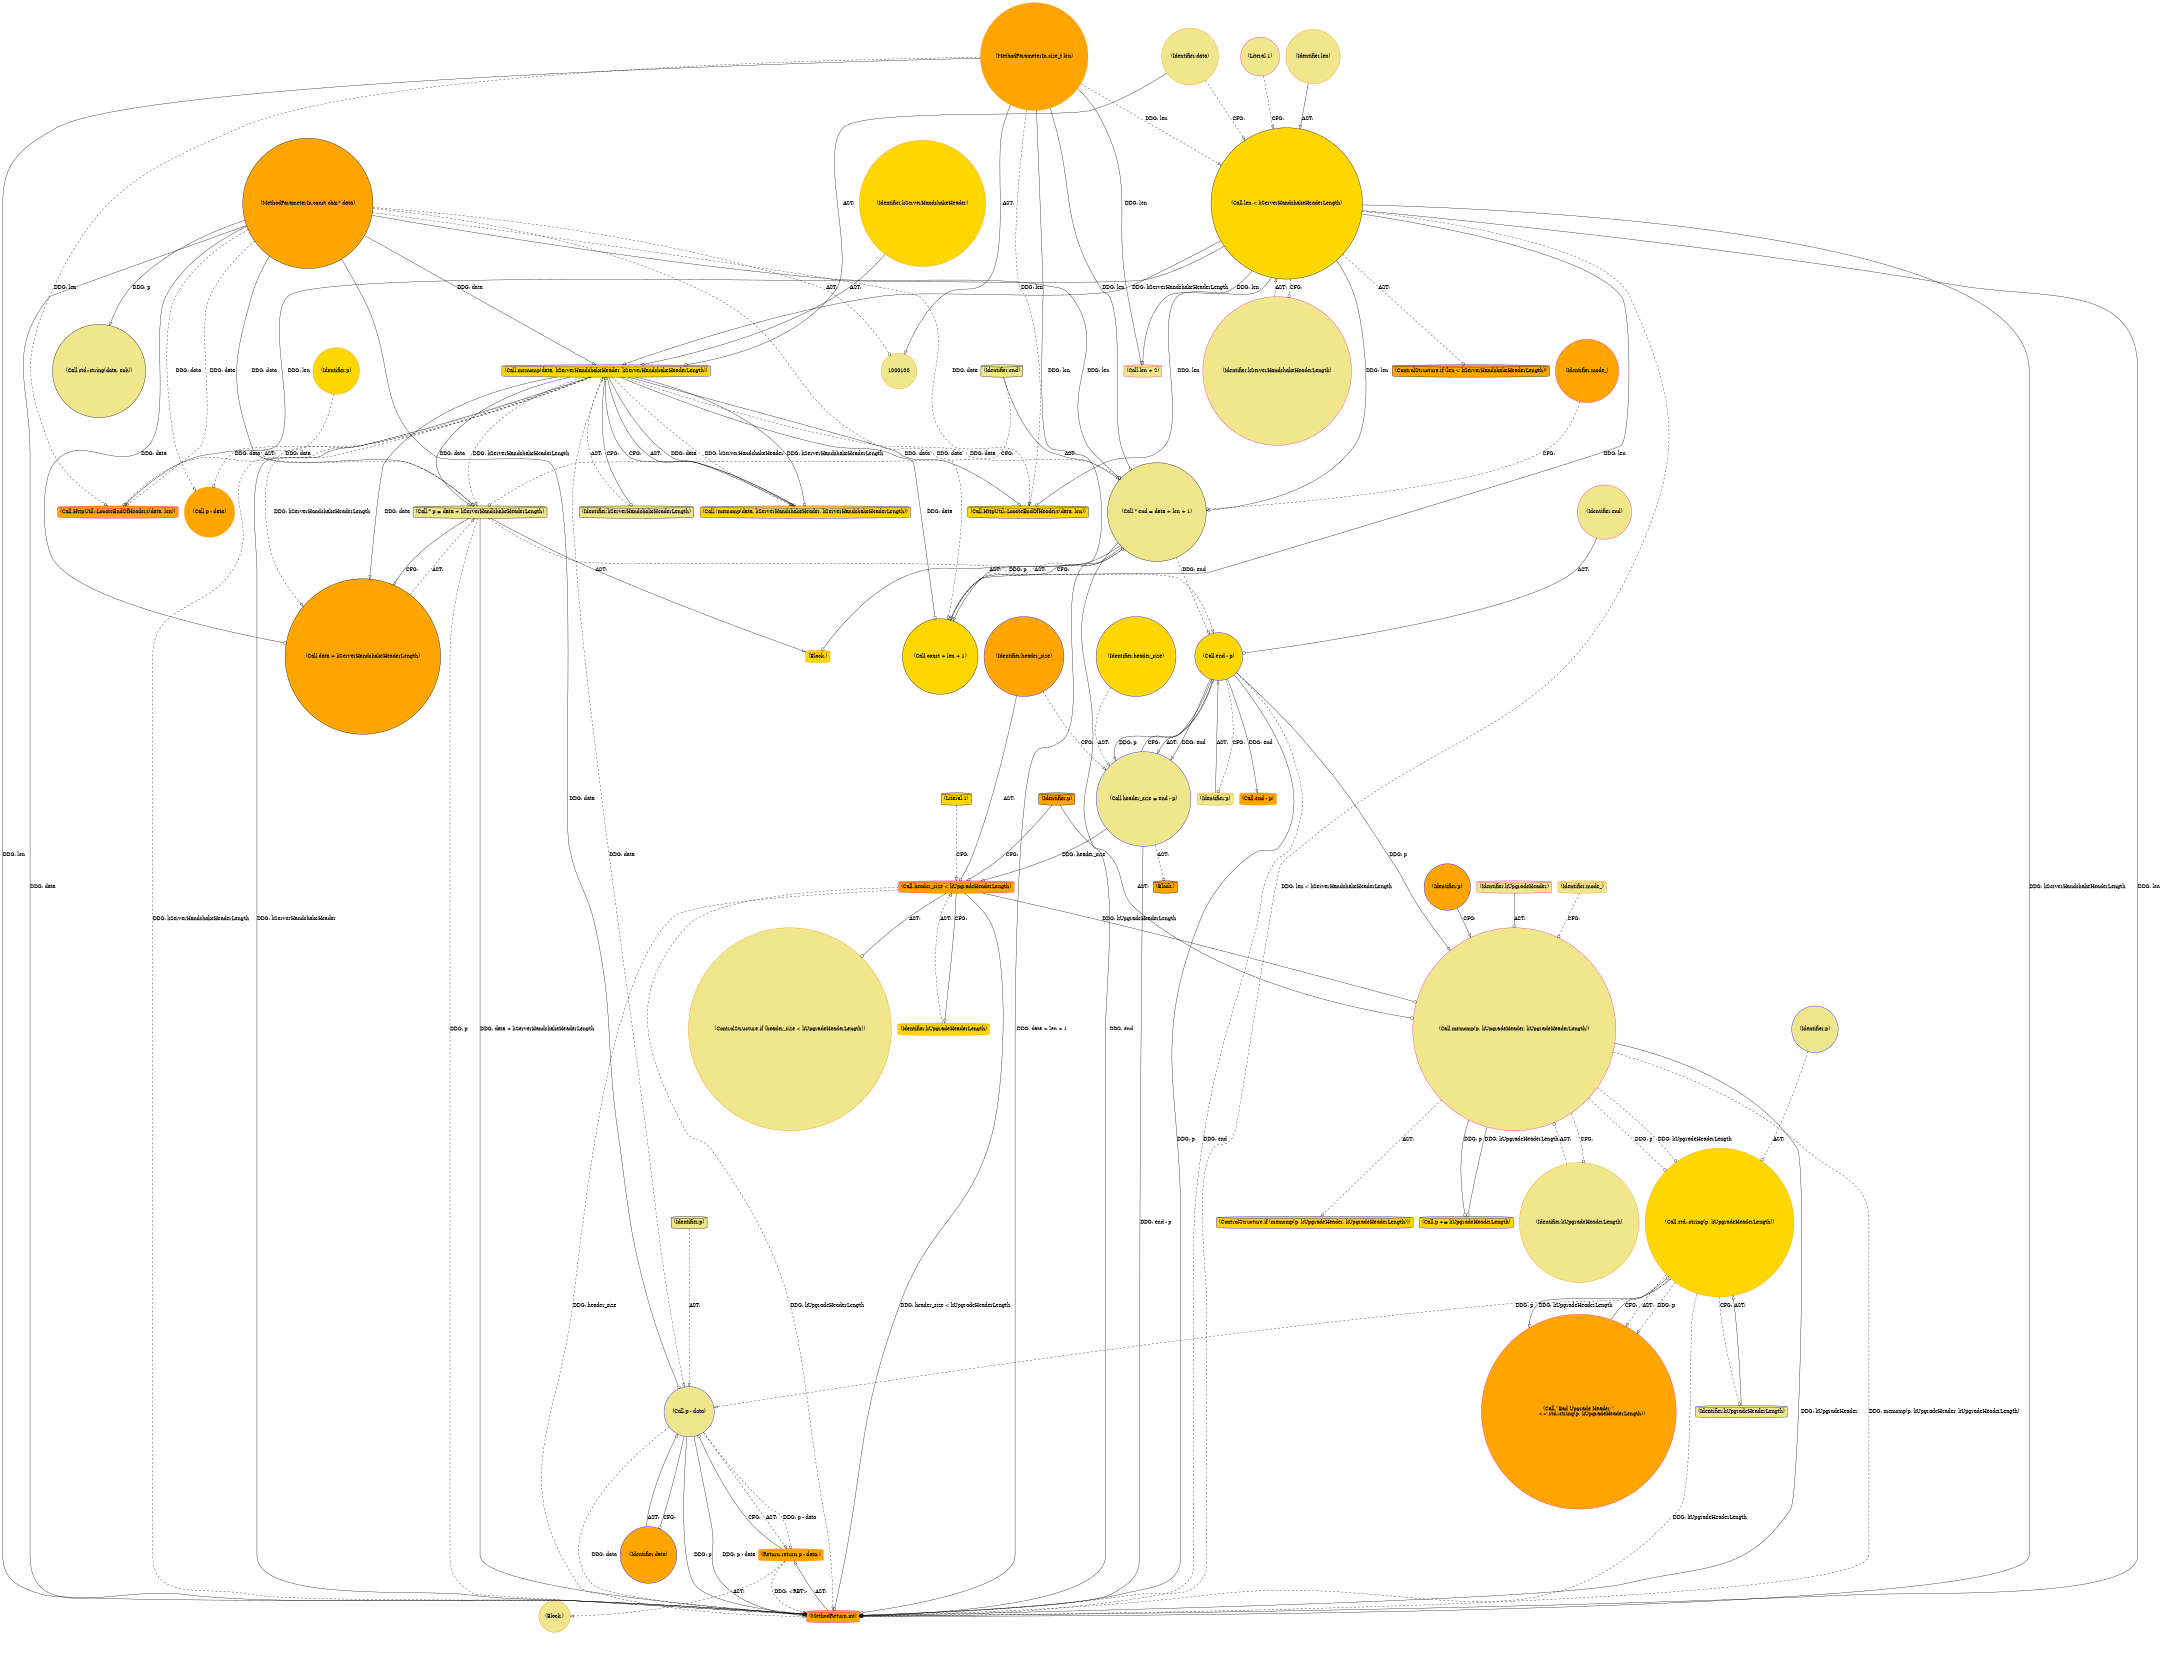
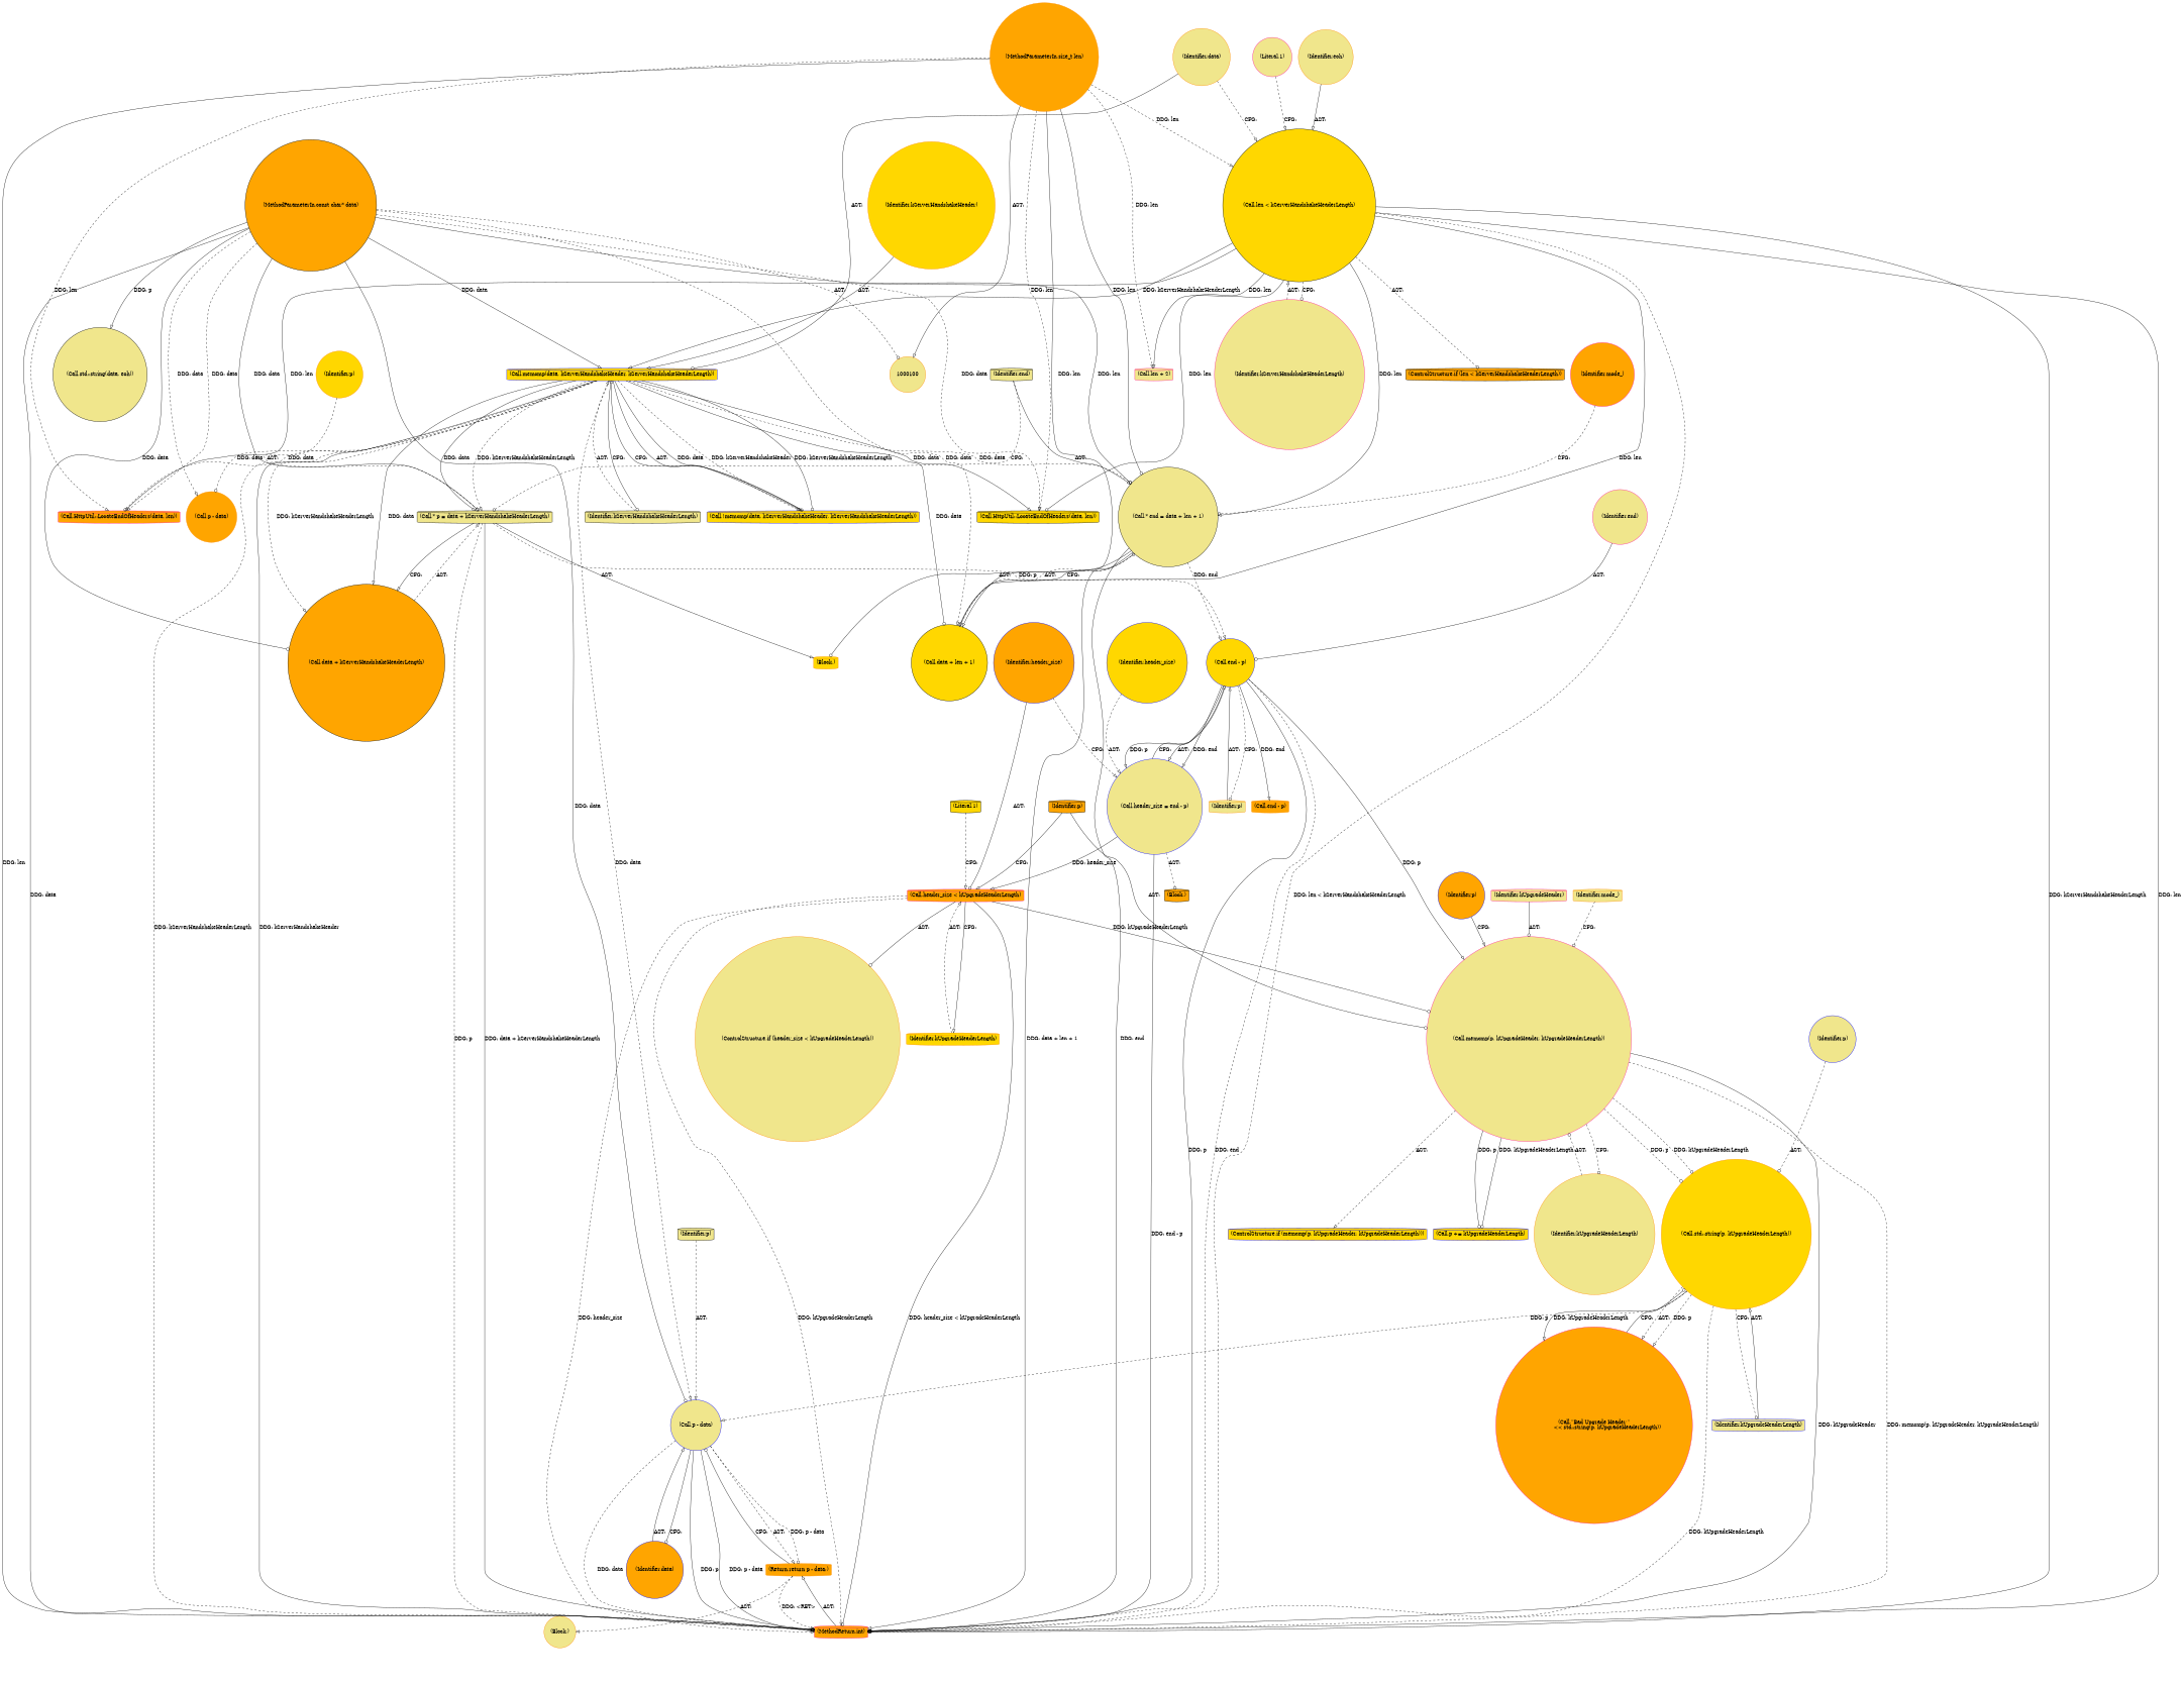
  digraph {
    node [color=darkorange fillcolor=khaki shape=circle style=filled]
    edge [arrowhead=onormal style=solid]
    n1 [color=blue label="(Call,p - data)"]
    n2 [fillcolor=orange label="(Return,return p - data;)" shape=cylinder]
    n3 [color=blue fillcolor=orange label="(Identifier,data)"]
    n4 [color=deeppink fillcolor=orange label="(MethodReturn,int)" shape=cylinder]
    n5 [label="(Block,)"]
    n6 [fillcolor=gold label="(Call,std::string(p, kUpgradeHeaderLength))"]
    n7 [color=blue label="(Identifier,kUpgradeHeaderLength)" shape=cylinder]
    n8 [color=deeppink fillcolor=orange label="(Call,\"Bad Upgrade Header \"\n                 << std::string(p, kUpgradeHeaderLength))"]
    n9 [color=deeppink label="(Call,memcmp(p, kUpgradeHeader, kUpgradeHeaderLength))"]
    n10 [color=blue fillcolor=gold label="(ControlStructure,if (memcmp(p, kUpgradeHeader, kUpgradeHeaderLength)))" shape=cylinder]
    n11 [color=blue fillcolor=gold label="(Call,p += kUpgradeHeaderLength)" shape=cylinder]
    n12 [label="(Identifier,kUpgradeHeaderLength)"]
    n13 [color=blue fillcolor=gold label="(Call,end - p)"]
    n14 [color=blue label="(Call,header_size = end - p)"]
    n15 [label="(Identifier,p)" shape=cylinder]
    n16 [fillcolor=orange label="(Call,end - p)" shape=cylinder]
    n17 [color=deeppink fillcolor=orange label="(Call,header_size < kUpgradeHeaderLength)" shape=cylinder]
    n18 [color=black fillcolor=orange label="(Block,)" shape=cylinder]
    n19 [color=black label="(Call,* end = data + len + 1)"]
    n20 [fillcolor=gold label="(Block,)" shape=cylinder]
-   n21 [color=black fillcolor=gold label="(Call,const + len + 1)"]
+   n21 [color=black fillcolor=gold label="(Call,data + len + 1)"]
    n22 [color=black fillcolor=orange label="(MethodParameterIn,const char* data)"]
    n23 [color=blue fillcolor=gold label="(Call,memcmp(data, kServerHandshakeHeader, kServerHandshakeHeaderLength))" shape=cylinder]
    n24 [color=black label="(Call,* p = data + kServerHandshakeHeaderLength)" shape=cylinder]
    n25 [color=black fillcolor=orange label="(Call,data + kServerHandshakeHeaderLength)"]
    n26 [color=black fillcolor=gold label="(Call,HttpUtil::LocateEndOfHeaders(data, len))" shape=cylinder]
    n27 [color=deeppink fillcolor=orange label="(Call,HttpUtil::LocateEndOfHeaders(data, len))" shape=cylinder]
    n28 [color=black label="(Call,std::string(data, eoh))"]
    n29 [fillcolor=orange label="(Call,p - data)"]
    1000100
    n31 [color=black label="(Identifier,kServerHandshakeHeaderLength)" shape=cylinder]
    n32 [color=blue fillcolor=gold label="(Call,!memcmp(data, kServerHandshakeHeader, kServerHandshakeHeaderLength))" shape=cylinder]
    n33 [color=black fillcolor=gold label="(Call,len < kServerHandshakeHeaderLength)"]
    n34 [color=deeppink label="(Call,len + 2)" shape=cylinder]
    n35 [color=deeppink label="(Identifier,kServerHandshakeHeaderLength)"]
    n36 [color=black fillcolor=orange label="(ControlStructure,if (len < kServerHandshakeHeaderLength))" shape=cylinder]
    n37 [fillcolor=orange label="(MethodParameterIn,size_t len)"]
    n38 [label="(ControlStructure,if (header_size < kUpgradeHeaderLength))"]
    n39 [fillcolor=gold label="(Identifier,kUpgradeHeaderLength)" shape=cylinder]
    n40 [color=black fillcolor=gold label="(Literal,1)" shape=cylinder]
    n41 [color=blue fillcolor=orange label="(Identifier,header_size)"]
    n42 [color=blue label="(Identifier,p)"]
    n43 [label="(Identifier,data)"]
    n44 [color=black label="(Identifier,end)" shape=cylinder]
    n45 [color=blue fillcolor=gold label="(Identifier,header_size)"]
    n46 [color=black fillcolor=orange label="(Identifier,p)" shape=cylinder]
    n47 [label="(Identifier,mode_)" shape=cylinder]
    n48 [color=deeppink label="(Identifier,end)"]
    n49 [color=deeppink fillcolor=orange label="(Identifier,mode_)"]
    n50 [color=blue fillcolor=orange label="(Identifier,p)"]
    n51 [color=deeppink label="(Literal,1)"]
-   n52 [label="(Identifier,len)"]
+   n52 [label="(Identifier,eoh)"]
    n53 [color=deeppink label="(Identifier,kUpgradeHeader)" shape=cylinder]
    n54 [fillcolor=gold label="(Identifier,p)"]
    n55 [fillcolor=gold label="(Identifier,kServerHandshakeHeader)"]
    n56 [color=black label="(Identifier,p)" shape=cylinder]
    n1 -> n2 [label="AST: " style=dashed]
    n1 -> n2 [arrowhead=odot label="DDG: p - data" style=dashed]
    n1 -> n3 [arrowhead=odot label="CFG: "]
    n1 -> n4 [arrowhead=odot label="DDG: data" style=dashed]
    n1 -> n4 [arrowhead=odot label="DDG: p"]
    n1 -> n4 [arrowhead=odot label="DDG: p - data"]
    n2 -> n1 [arrowhead=odot label="CFG: "]
    n2 -> n4 [label="DDG: <RET>" style=dashed]
    n2 -> n5 [label="AST: " style=dashed]
    n3 -> n1 [label="AST: "]
    n4 -> n2 [label="AST: "]
    n6 -> n1 [label="DDG: p" style=dashed]
    n6 -> n4 [label="DDG: kUpgradeHeaderLength" style=dashed]
    n6 -> n7 [arrowhead=odot label="CFG: " style=dashed]
    n6 -> n8 [label="AST: " style=dashed]
    n6 -> n8 [label="DDG: p" style=dashed]
    n6 -> n8 [label="DDG: kUpgradeHeaderLength"]
    n7 -> n6 [label="AST: "]
    n8 -> n6 [arrowhead=odot label="CFG: "]
    n9 -> n4 [arrowhead=odot label="DDG: kUpgradeHeader"]
    n9 -> n4 [arrowhead=odot label="DDG: memcmp(p, kUpgradeHeader, kUpgradeHeaderLength)" style=dashed]
    n9 -> n6 [arrowhead=odot label="DDG: p" style=dashed]
    n9 -> n6 [arrowhead=odot label="DDG: kUpgradeHeaderLength" style=dashed]
    n9 -> n10 [label="AST: " style=dashed]
    n9 -> n11 [arrowhead=odot label="DDG: kUpgradeHeaderLength"]
    n9 -> n11 [arrowhead=odot label="DDG: p"]
    n9 -> n12 [arrowhead=odot label="CFG: " style=dashed]
    n12 -> n9 [arrowhead=odot label="AST: " style=dashed]
    n13 -> n4 [label="DDG: p"]
    n13 -> n4 [arrowhead=odot label="DDG: end" style=dashed]
    n13 -> n9 [label="DDG: p"]
    n13 -> n14 [label="AST: "]
    n13 -> n14 [label="DDG: end"]
    n13 -> n14 [label="DDG: p"]
    n13 -> n15 [arrowhead=odot label="CFG: " style=dashed]
    n13 -> n16 [label="DDG: end"]
    n14 -> n4 [label="DDG: end - p"]
    n14 -> n13 [arrowhead=odot label="CFG: "]
    n14 -> n17 [label="DDG: header_size"]
    n14 -> n18 [arrowhead=odot label="AST: " style=dashed]
    n15 -> n13 [label="AST: "]
    n17 -> n4 [arrowhead=odot label="DDG: header_size < kUpgradeHeaderLength"]
    n17 -> n4 [label="DDG: header_size" style=dashed]
    n17 -> n4 [label="DDG: kUpgradeHeaderLength" style=dashed]
    n17 -> n9 [arrowhead=odot label="DDG: kUpgradeHeaderLength"]
    n17 -> n38 [arrowhead=odot label="AST: "]
    n17 -> n39 [label="CFG: "]
    n19 -> n4 [label="DDG: data + len + 1"]
    n19 -> n4 [arrowhead=odot label="DDG: end"]
    n19 -> n13 [label="DDG: end" style=dashed]
    n19 -> n20 [arrowhead=odot label="AST: "]
    n19 -> n21 [label="CFG: "]
    n21 -> n19 [arrowhead=odot label="AST: " style=dashed]
    n22 -> n1 [arrowhead=odot label="DDG: data"]
    n22 -> n4 [label="DDG: data"]
    n22 -> n19 [arrowhead=odot label="DDG: len"]
    n22 -> n21 [label="DDG: data" style=dashed]
    n22 -> n23 [label="DDG: data"]
    n22 -> n24 [label="DDG: data"]
    n22 -> n25 [arrowhead=odot label="DDG: data"]
    n22 -> n26 [label="DDG: data" style=dashed]
    n22 -> n27 [label="DDG: data" style=dashed]
    n22 -> n28 [label="DDG: p"]
    n22 -> n29 [label="DDG: data" style=dashed]
    n22 -> 1000100 [arrowhead=odot label="AST: " style=dashed]
    n23 -> n1 [label="DDG: data" style=dashed]
    n23 -> n4 [arrowhead=odot label="DDG: kServerHandshakeHeaderLength" style=dashed]
    n23 -> n4 [arrowhead=odot label="DDG: kServerHandshakeHeader"]
    n23 -> n19 [arrowhead=odot label="DDG: data" style=dashed]
    n23 -> n21 [arrowhead=odot label="DDG: data"]
    n23 -> n24 [label="DDG: data"]
    n23 -> n24 [label="DDG: kServerHandshakeHeaderLength" style=dashed]
    n23 -> n25 [label="DDG: data"]
    n23 -> n25 [label="DDG: kServerHandshakeHeaderLength" style=dashed]
    n23 -> n26 [label="DDG: data"]
    n23 -> n27 [arrowhead=odot label="DDG: data" style=dashed]
    n23 -> n29 [arrowhead=odot label="DDG: data" style=dashed]
    n23 -> n31 [arrowhead=odot label="CFG: "]
    n23 -> n32 [arrowhead=odot label="AST: "]
    n23 -> n32 [label="DDG: data"]
    n23 -> n32 [label="DDG: kServerHandshakeHeader" style=dashed]
    n23 -> n32 [arrowhead=odot label="DDG: kServerHandshakeHeaderLength"]
    n24 -> n4 [label="DDG: p" style=dashed]
    n24 -> n4 [label="DDG: data + kServerHandshakeHeaderLength"]
    n24 -> n13 [label="DDG: p" style=dashed]
    n24 -> n20 [label="AST: "]
    n24 -> n25 [label="CFG: "]
    n25 -> n24 [label="AST: " style=dashed]
    n31 -> n23 [label="AST: " style=dashed]
    n32 -> n23 [arrowhead=odot label="CFG: "]
    n33 -> n4 [arrowhead=odot label="DDG: len < kServerHandshakeHeaderLength" style=dashed]
    n33 -> n4 [label="DDG: kServerHandshakeHeaderLength"]
    n33 -> n4 [label="DDG: len"]
    n33 -> n19 [label="DDG: len"]
    n33 -> n21 [arrowhead=odot label="DDG: len"]
    n33 -> n23 [label="DDG: kServerHandshakeHeaderLength"]
    n33 -> n26 [arrowhead=odot label="DDG: len"]
    n33 -> n27 [label="DDG: len"]
    n33 -> n34 [label="DDG: len"]
    n33 -> n35 [arrowhead=odot label="CFG: " style=dashed]
    n33 -> n36 [arrowhead=odot label="AST: " style=dashed]
    n35 -> n33 [label="AST: " style=dashed]
    n37 -> n4 [arrowhead=odot label="DDG: len"]
    n37 -> n19 [arrowhead=odot label="DDG: len"]
    n37 -> n21 [label="DDG: len"]
    n37 -> n26 [label="DDG: len" style=dashed]
    n37 -> n27 [label="DDG: len" style=dashed]
    n37 -> 1000100 [label="AST: "]
    n37 -> n33 [label="DDG: len" style=dashed]
-   n37 -> n34 [label="DDG: len"]
+   n37 -> n34 [label="DDG: len" style=dashed]
    n39 -> n17 [label="AST: " style=dashed]
    n40 -> n17 [label="CFG: " style=dashed]
    n41 -> n14 [label="CFG: " style=dashed]
    n41 -> n17 [arrowhead=odot label="AST: "]
    n42 -> n6 [arrowhead=odot label="AST: " style=dashed]
    n43 -> n23 [arrowhead=odot label="AST: "]
    n43 -> n33 [label="CFG: " style=dashed]
    n44 -> n19 [label="AST: "]
    n44 -> n24 [arrowhead=odot label="CFG: " style=dashed]
    n45 -> n14 [label="AST: " style=dashed]
    n46 -> n9 [arrowhead=odot label="AST: "]
    n46 -> n17 [label="CFG: "]
    n47 -> n9 [arrowhead=odot label="CFG: " style=dashed]
    n48 -> n13 [arrowhead=odot label="AST: "]
    n49 -> n19 [arrowhead=odot label="CFG: " style=dashed]
    n50 -> n9 [label="CFG: "]
    n51 -> n33 [label="CFG: " style=dashed]
    n52 -> n33 [label="AST: "]
    n53 -> n9 [arrowhead=odot label="AST: "]
    n54 -> n24 [arrowhead=odot label="AST: " style=dashed]
    n55 -> n23 [label="AST: "]
    n56 -> n1 [label="AST: " style=dashed]
  }
